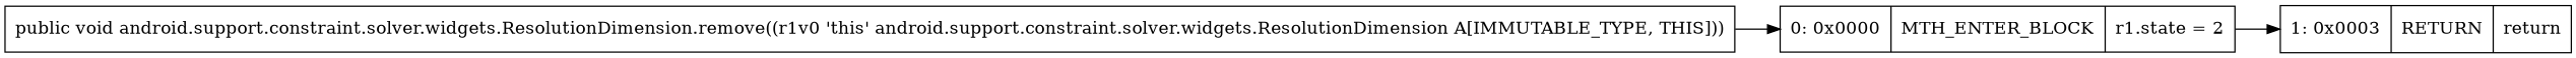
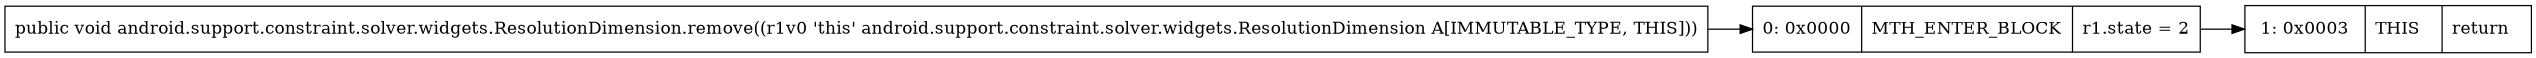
  digraph {
    rankdir=LR
    node [shape=record]
    n1 [label="{0\:\ 0x0000|MTH_ENTER_BLOCK\l|r1.state = 2\l}"]
-   n2 [label="{1\:\ 0x0003|RETURN\l|return\l}"]
+   n2 [label="{1\:\ 0x0003|THIS\l|return\l}"]
    n3 [label="{public void android.support.constraint.solver.widgets.ResolutionDimension.remove((r1v0 'this' android.support.constraint.solver.widgets.ResolutionDimension A[IMMUTABLE_TYPE, THIS])) }"]
    n1 -> n2
    n3 -> n1
  }
